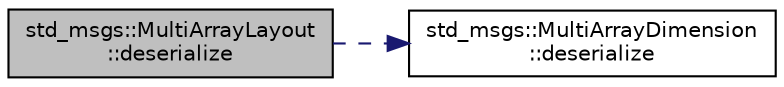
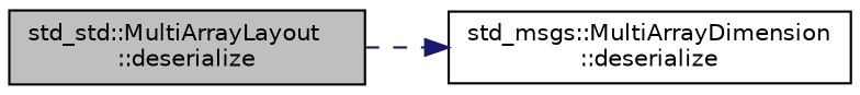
  digraph {
    rankdir=LR
    node [color=black fontname=Helvetica fontsize=10 shape=record style=filled]
-   n1 [fillcolor=grey75 fontcolor=black height=0.2 label="std_msgs::MultiArrayLayout\l::deserialize" width=0.4]
+   n1 [fillcolor=grey75 fontcolor=black height=0.2 label="std_std::MultiArrayLayout\l::deserialize" width=0.4]
    n2 [fillcolor=white height=0.2 label="std_msgs::MultiArrayDimension\l::deserialize" width=0.4]
    n1 -> n2 [color=midnightblue fontname=Helvetica fontsize=10 labelfontname=Helvetica labelfontsize=10 style=dashed]
  }
